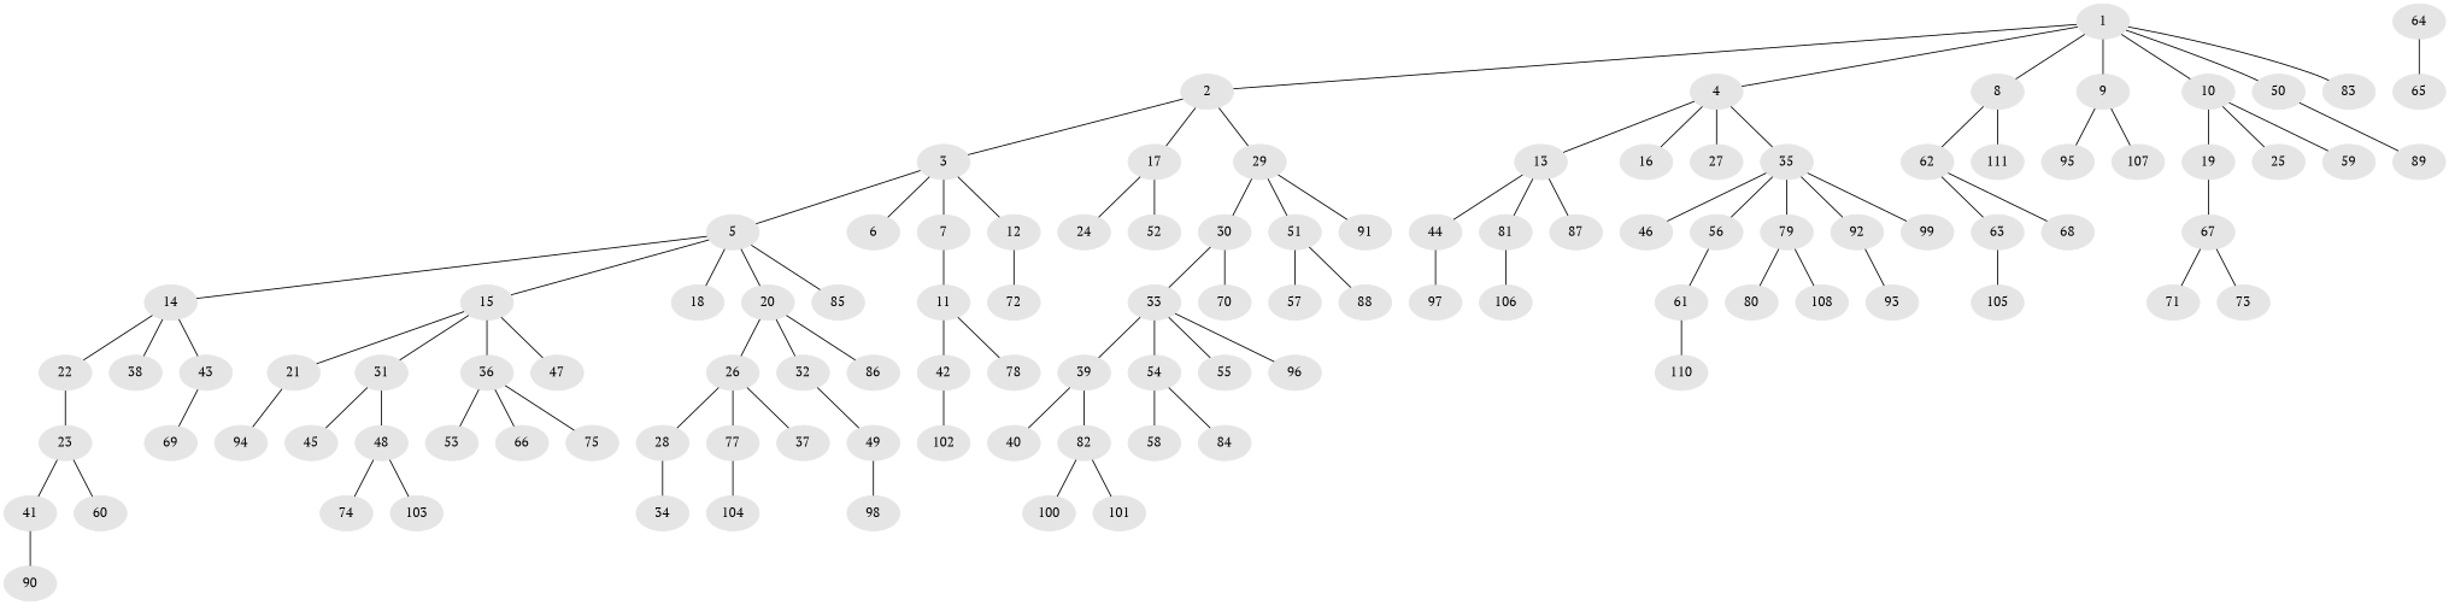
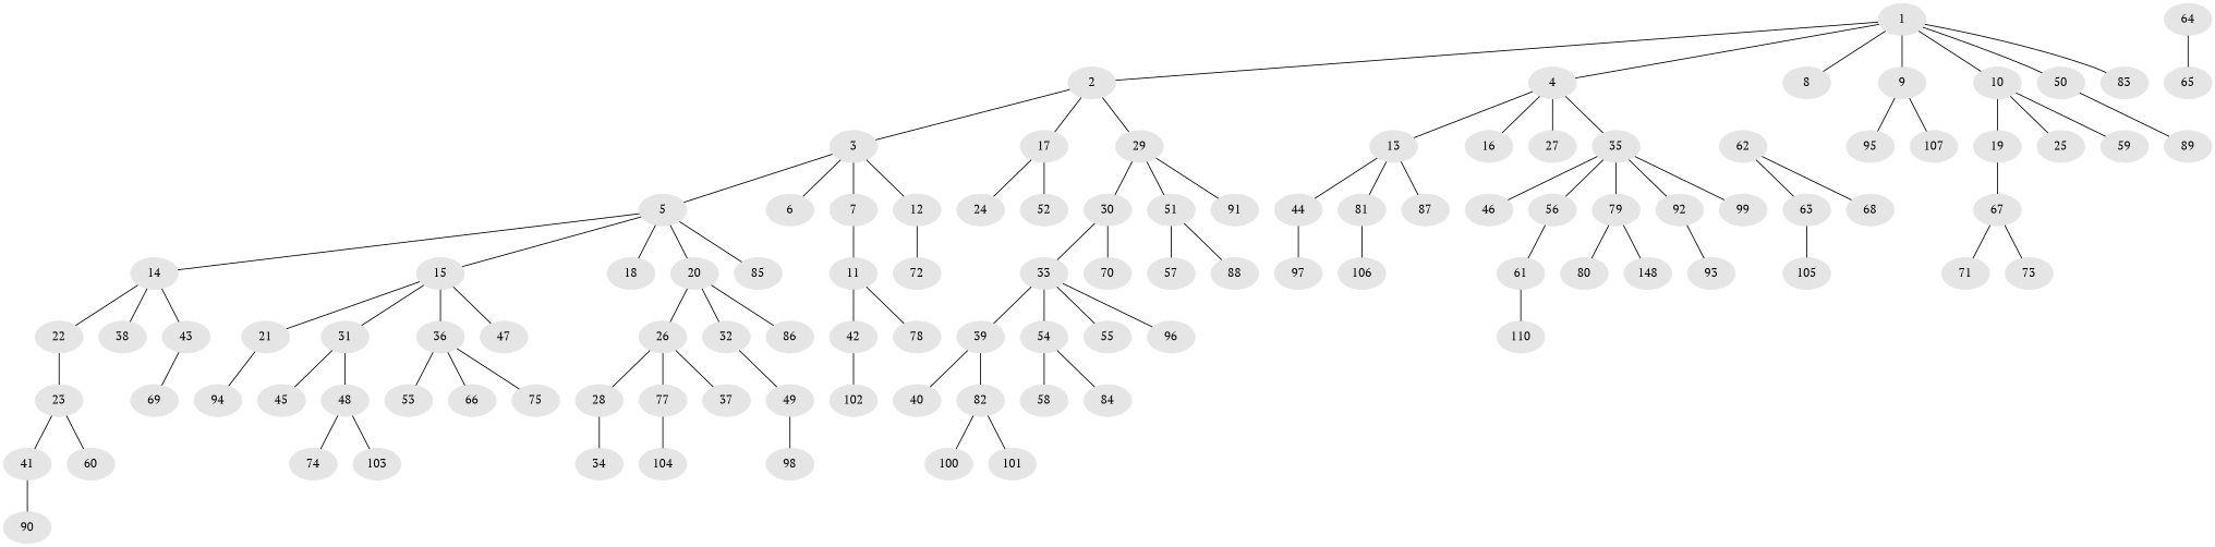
  graph {
    fontname="PT Serif"
    node [color=gray90 fontname="PT Serif" style=filled]
    edge [fontname="PT Serif"]
    1
    2
    4
    8
    9
    10
    50
    83
    3
    17
    29
    13
    16
    27
    35
    62
-   111
    95
    107
    19
    25
    59
    89
    5
    6
    7
    12
    24
    52
    30
    51
    91
    14
    15
    18
    20
    85
    11
    72
    44
    81
    87
    46
    56
    79
    92
    99
    22
    38
    43
    21
    31
    36
    47
    26
    32
    86
    64
    65
    42
    78
    63
    68
    67
    102
    97
    106
    23
    69
    94
    45
    48
    53
    66
    75
    71
    73
    28
    77
    37
    49
    41
    60
    90
    34
    104
    33
    70
    57
    88
    39
    54
    55
    96
    74
    103
    98
    40
    82
    58
    84
    61
    80
-   108
+   108 [label=148]
    93
    100
    101
    110
    105
    1 -- 2
    1 -- 4
    1 -- 8
    1 -- 9
    1 -- 10
    1 -- 50
    1 -- 83
    2 -- 3
    2 -- 17
    2 -- 29
    4 -- 13
    4 -- 16
    4 -- 27
    4 -- 35
-   8 -- 62
-   8 -- 111
    9 -- 95
    9 -- 107
    10 -- 19
    10 -- 25
    10 -- 59
    50 -- 89
    3 -- 5
    3 -- 6
    3 -- 7
    3 -- 12
    17 -- 24
    17 -- 52
    29 -- 30
    29 -- 51
    29 -- 91
    13 -- 44
    13 -- 81
    13 -- 87
    35 -- 46
    35 -- 56
    35 -- 79
    35 -- 92
    35 -- 99
    62 -- 63
    62 -- 68
    19 -- 67
    5 -- 14
    5 -- 15
    5 -- 18
    5 -- 20
    5 -- 85
    7 -- 11
    12 -- 72
    30 -- 33
    30 -- 70
    51 -- 57
    51 -- 88
    14 -- 22
    14 -- 38
    14 -- 43
    15 -- 21
    15 -- 31
    15 -- 36
    15 -- 47
    20 -- 26
    20 -- 32
    20 -- 86
    11 -- 42
    11 -- 78
    44 -- 97
    81 -- 106
    56 -- 61
    79 -- 80
    79 -- 108
    92 -- 93
    22 -- 23
    43 -- 69
    21 -- 94
    31 -- 45
    31 -- 48
    36 -- 53
    36 -- 66
    36 -- 75
    26 -- 28
    26 -- 77
    26 -- 37
    32 -- 49
    64 -- 65
    42 -- 102
    63 -- 105
    67 -- 71
    67 -- 73
    23 -- 41
    23 -- 60
    48 -- 74
    48 -- 103
    28 -- 34
    77 -- 104
    49 -- 98
    41 -- 90
    33 -- 39
    33 -- 54
    33 -- 55
    33 -- 96
    39 -- 40
    39 -- 82
    54 -- 58
    54 -- 84
    82 -- 100
    82 -- 101
    61 -- 110
  }
